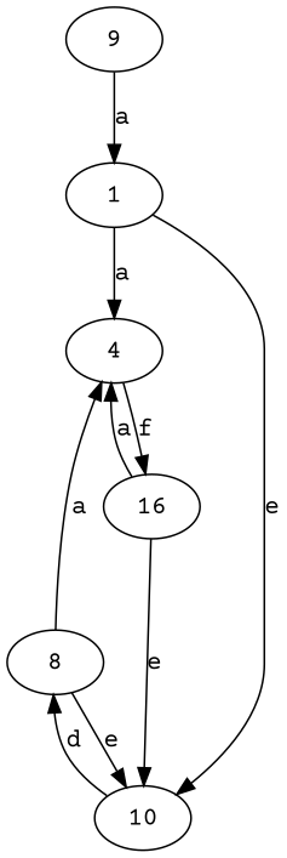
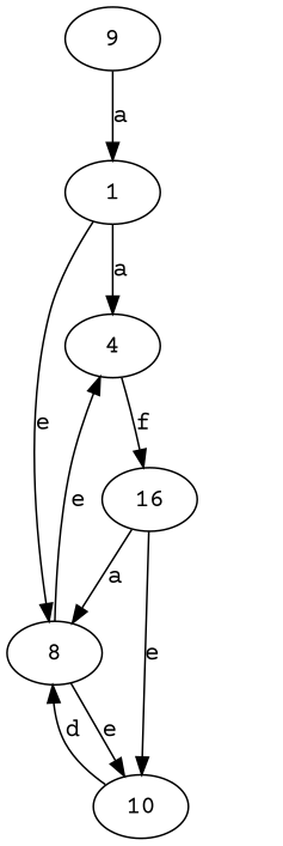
  strict digraph {
    fontname="Courier Prime"
    node [fontname="Courier Prime"]
    edge [fontname="Courier Prime"]
    n1 [label=4]
    1
    10
    n4 [label=16]
    8
    n6 [label=9]
    n1 -> n4 [label=f]
    1 -> n1 [label=a]
-   1 -> 10 [label=e]
+   1 -> 8 [label=e]
    10 -> 8 [label=d]
-   n4 -> n1 [label=a]
+   n4 -> 8 [label=a]
    n4 -> 10 [label=e]
-   8 -> n1 [label=a]
+   8 -> n1 [label=e]
    8 -> 10 [label=e]
    n6 -> 1 [label=a]
  }
